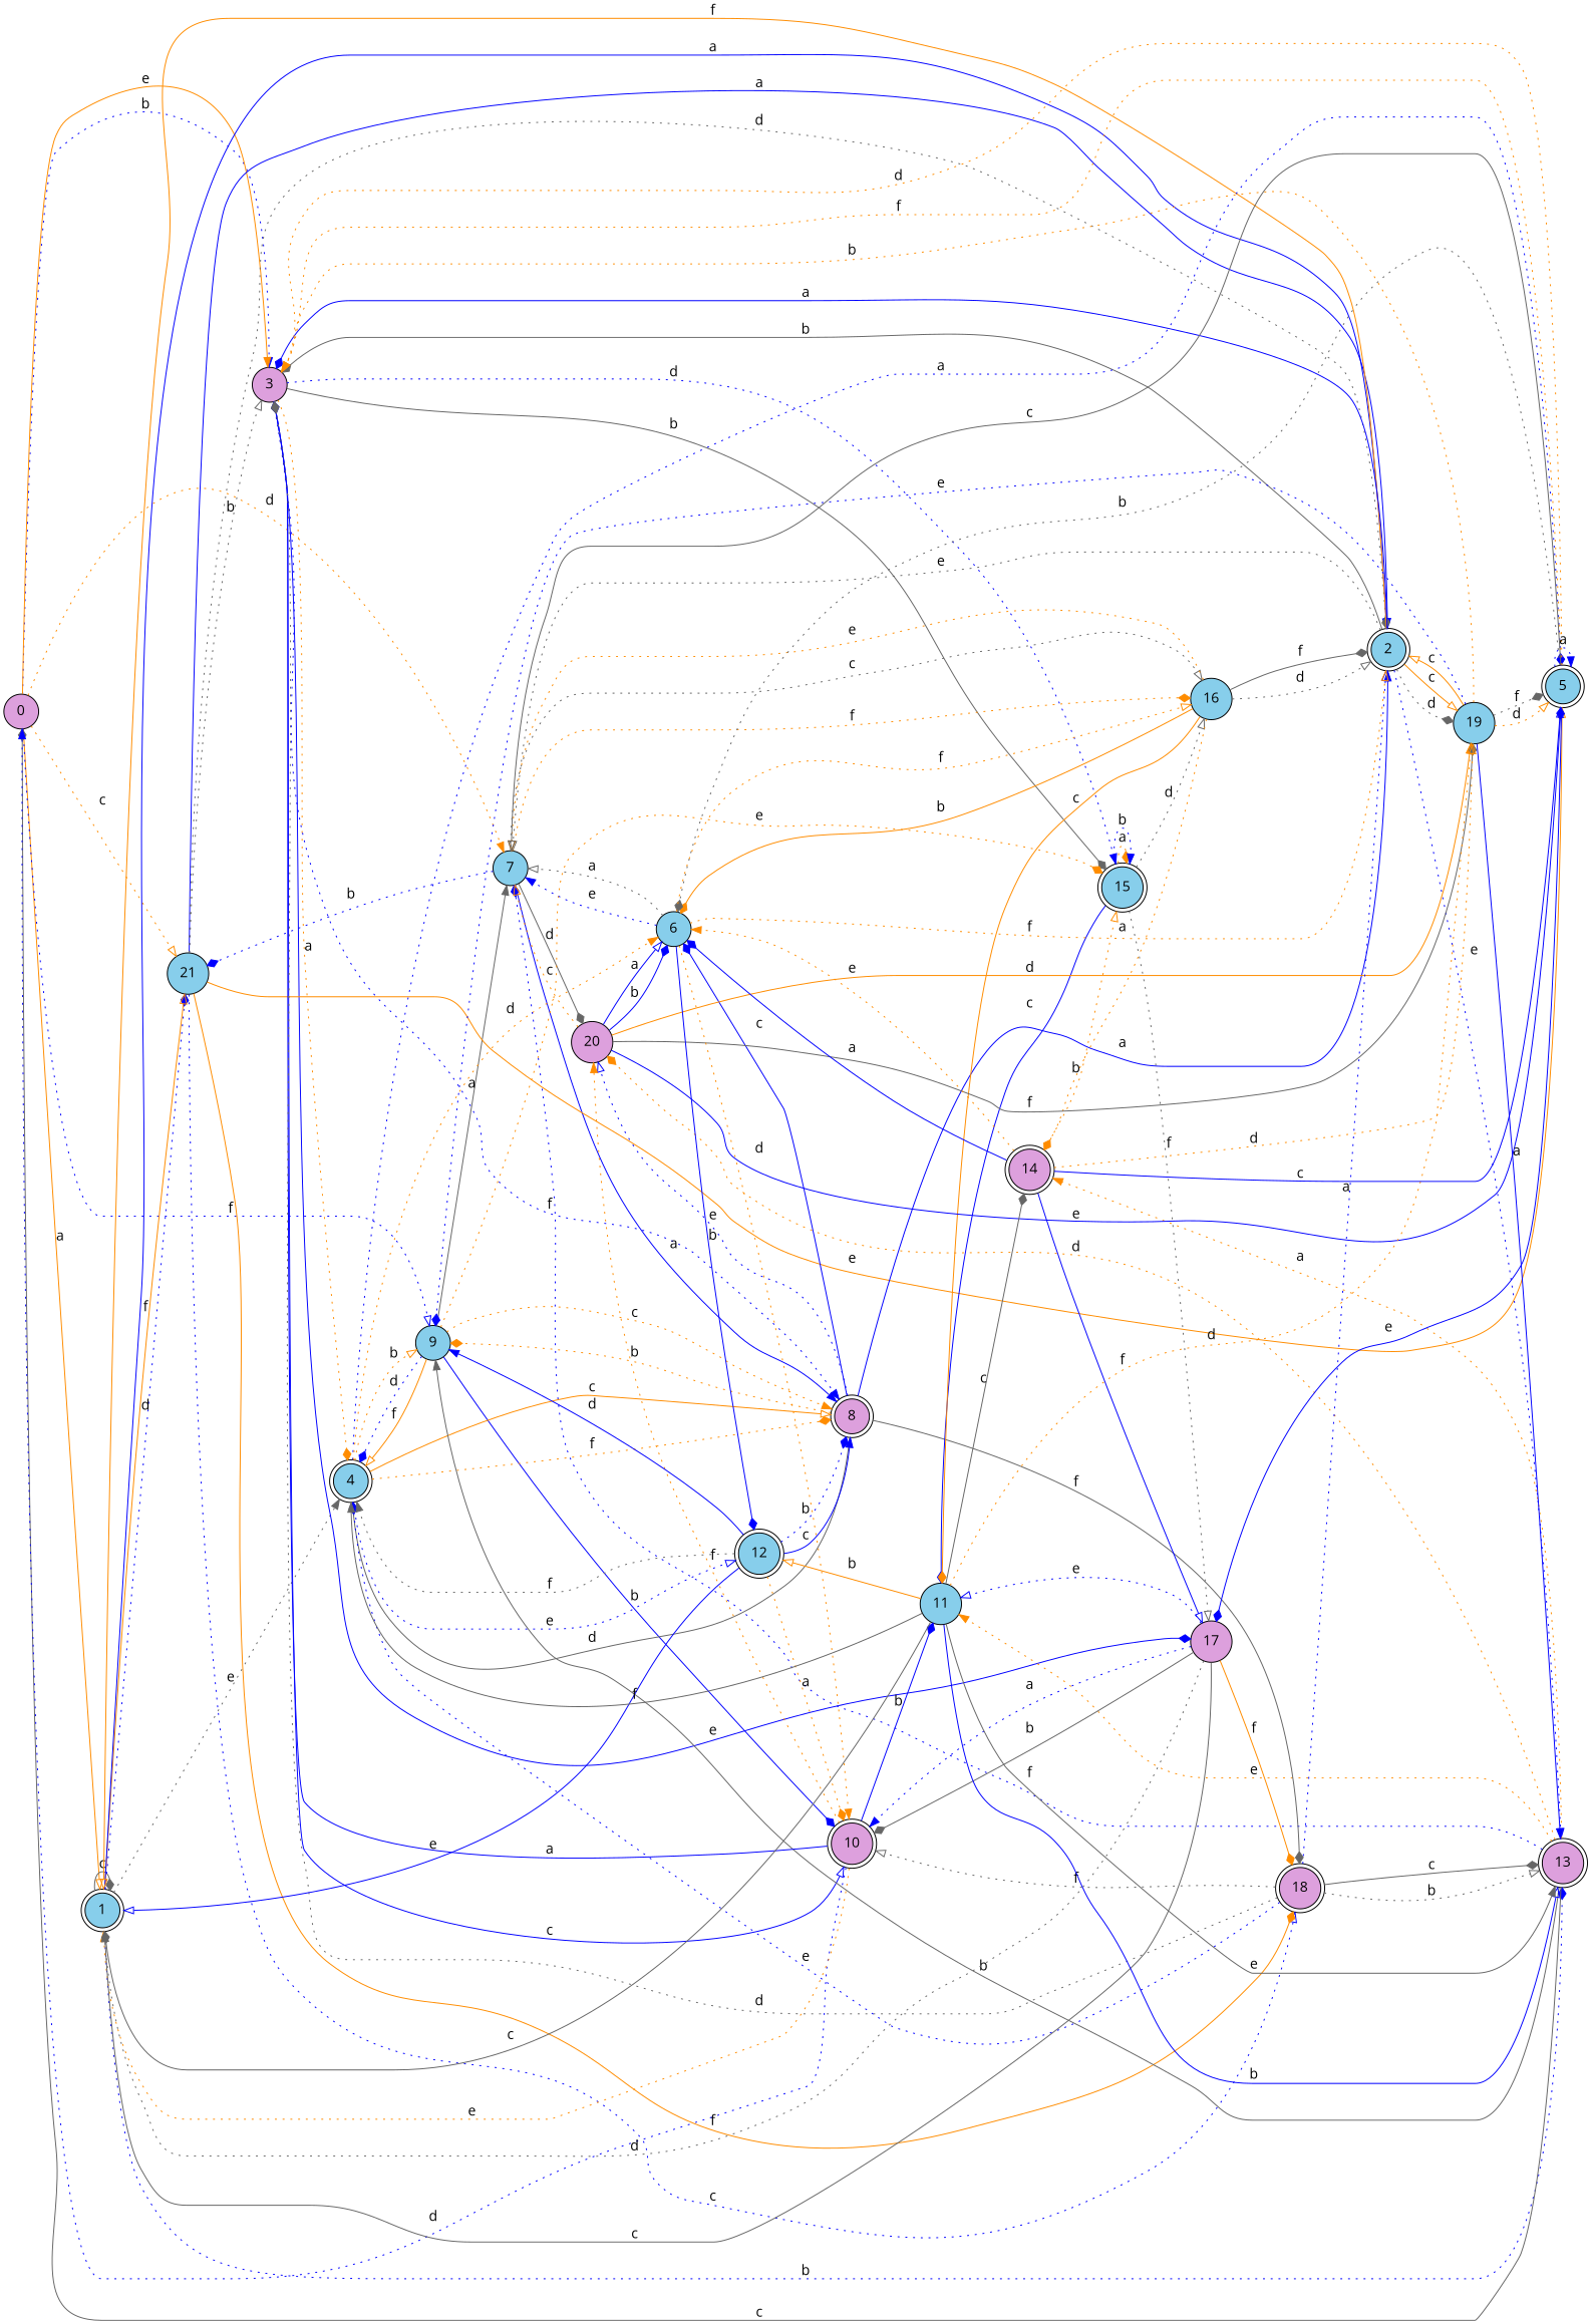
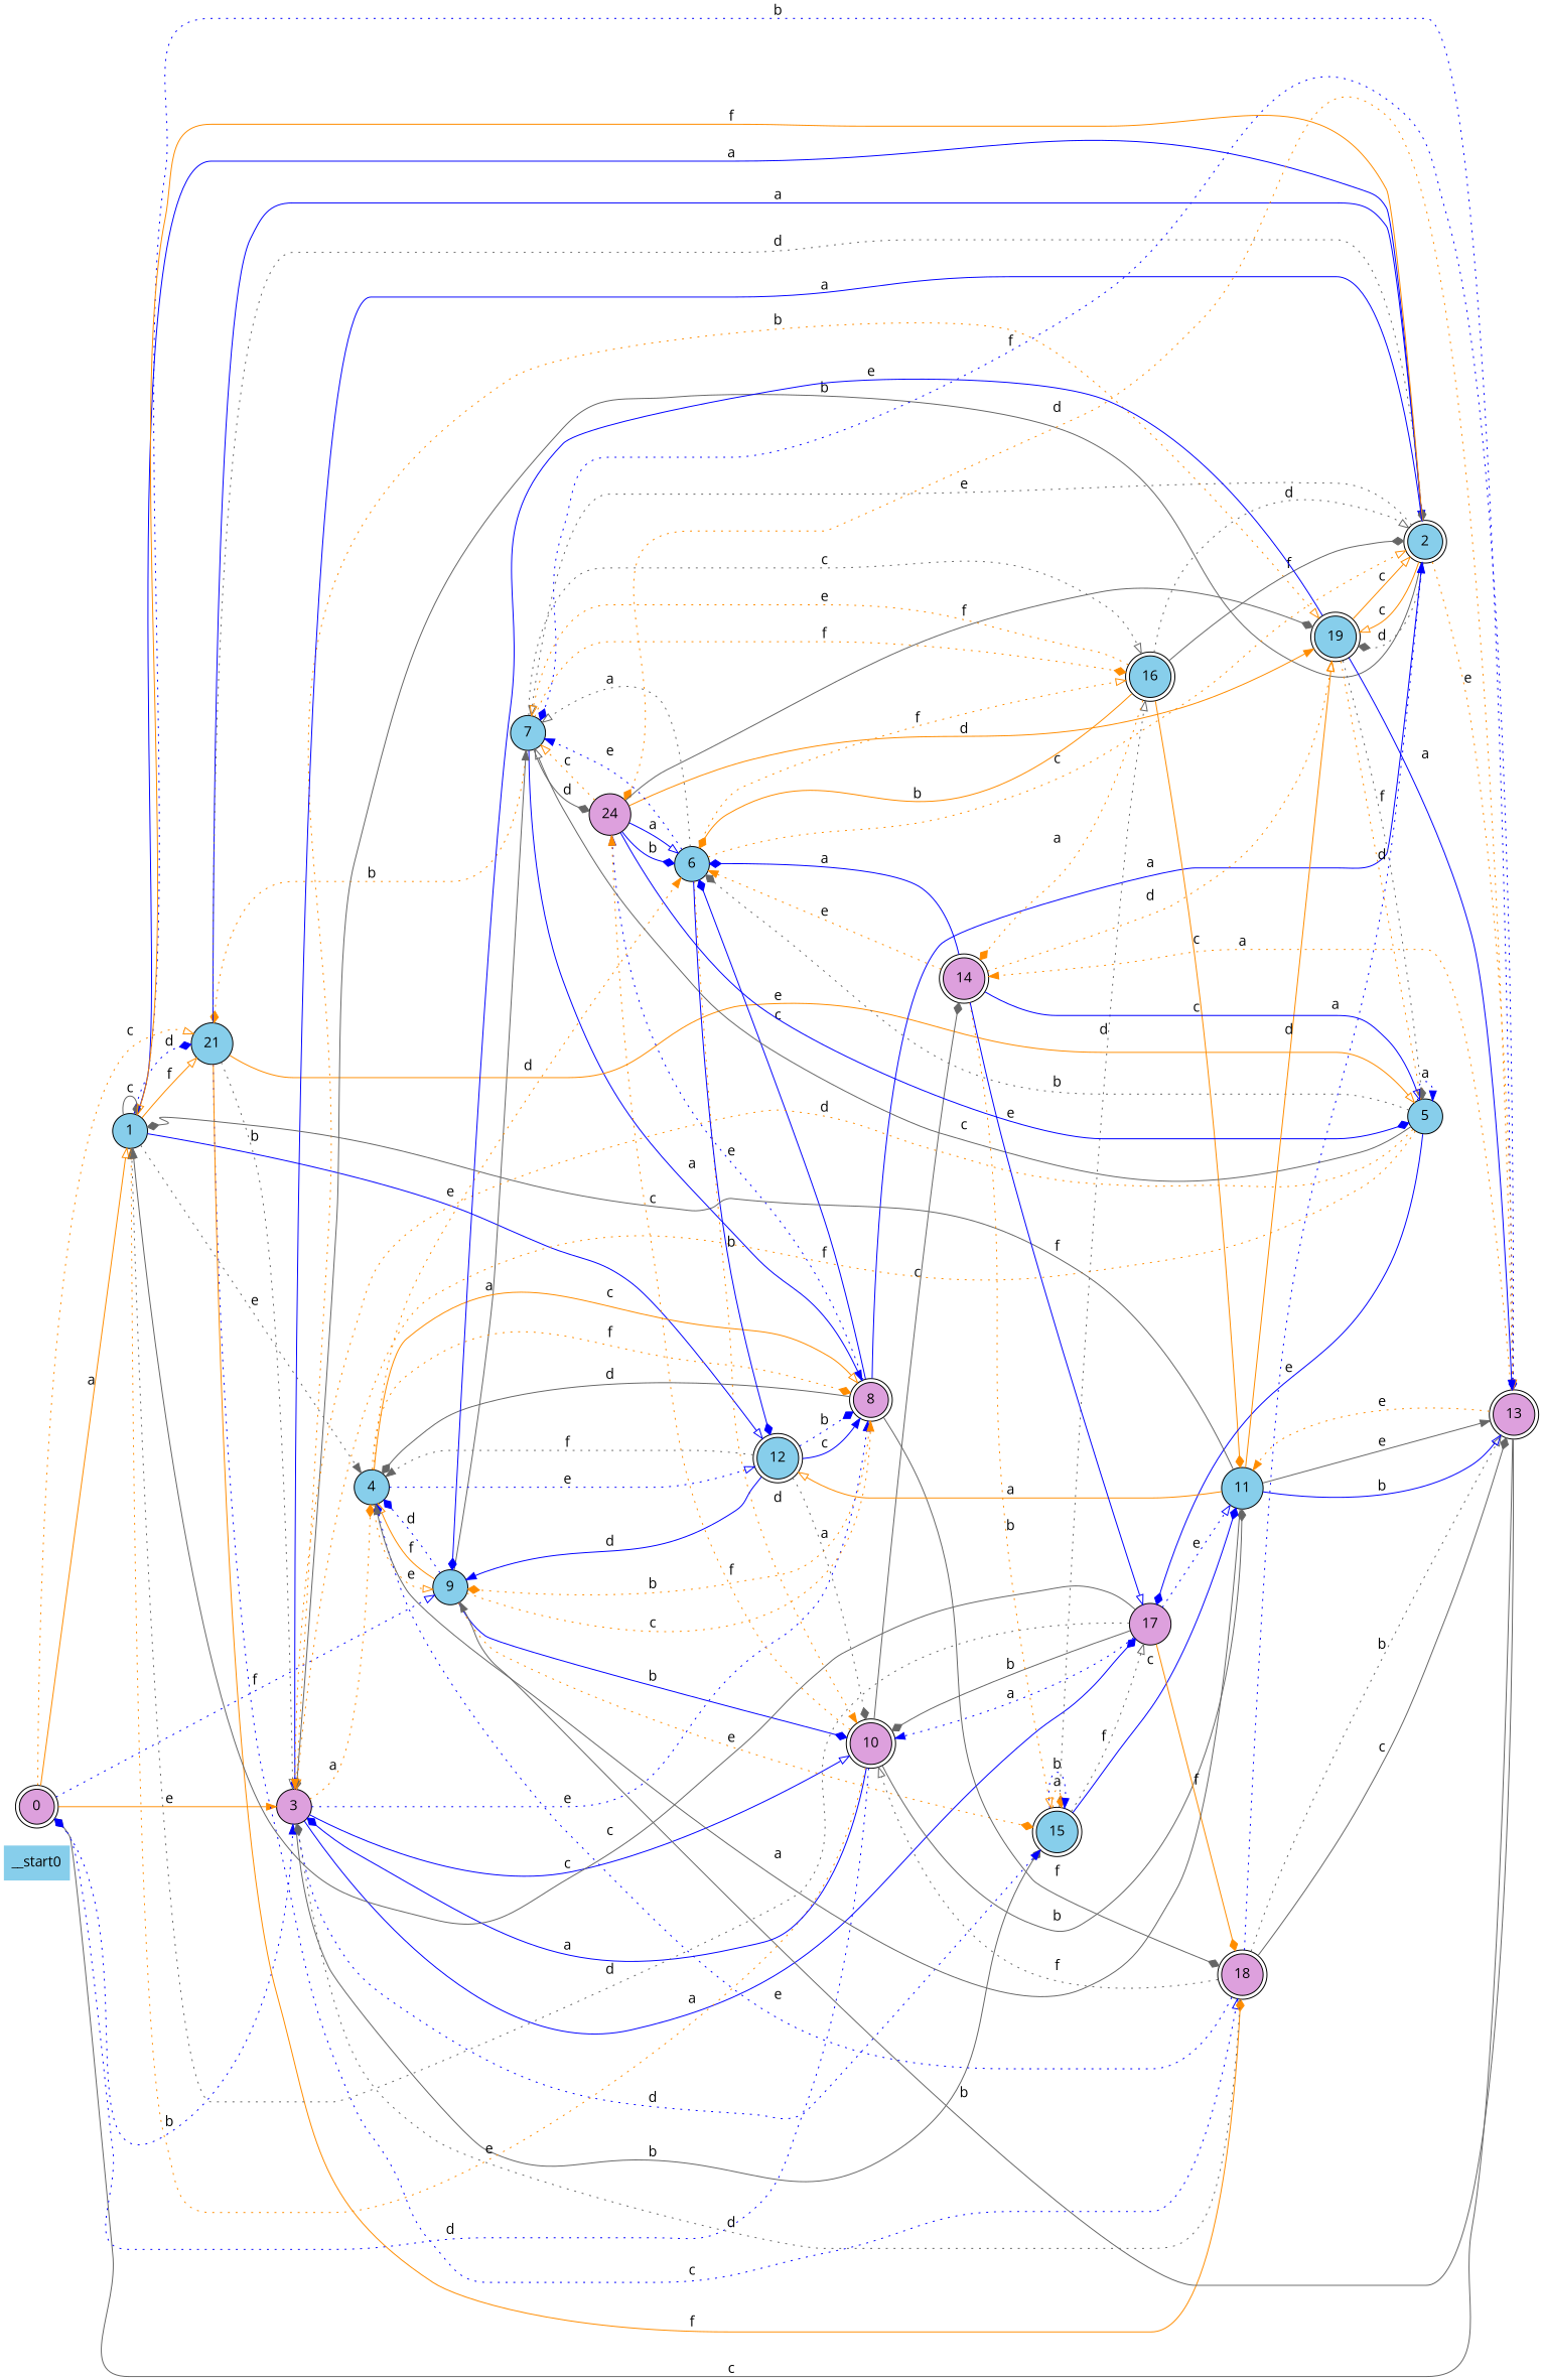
  digraph {
    fontname="Open Sans"
    rankdir=LR
    node [fillcolor=skyblue fontname="Open Sans" shape=circle style=filled color=black]
    edge [arrowhead=diamond color=blue fontname="Open Sans" style=dotted]
-   n2 [fillcolor=plum label=0]
-   n3 [label=1 shape=doublecircle]
+   __start0 [shape=none color=""]
+   n2 [fillcolor=plum label=0 shape=doublecircle]
+   n3 [label=1]
    n4 [fillcolor=plum label=3]
    n5 [label=7]
    n6 [label=9]
    n7 [label=21]
    n8 [label=2 shape=doublecircle style="rounded,filled"]
-   n9 [label=4 shape=doublecircle]
+   n9 [label=4]
    n10 [fillcolor=plum label=13 shape=doublecircle style="rounded,filled"]
    n11 [fillcolor=plum label=8 shape=doublecircle style="rounded,filled"]
    n12 [fillcolor=plum label=10 shape=doublecircle style="rounded,filled"]
    n13 [label=15 shape=doublecircle style="rounded,filled"]
    n14 [fillcolor=plum label=17]
-   n15 [label=16 style="rounded,filled"]
-   n16 [fillcolor=plum label=20]
-   n17 [label=5 shape=doublecircle]
+   n15 [label=16 shape=doublecircle style="rounded,filled"]
+   n16 [fillcolor=plum label=24]
+   n17 [label=5]
    n18 [fillcolor=plum label=18 shape=doublecircle style="rounded,filled"]
-   n19 [label=19]
+   n19 [label=19 shape=doublecircle]
    n20 [label=6]
    n21 [label=12 shape=doublecircle style="rounded,filled"]
    n22 [label=11]
    n23 [fillcolor=plum label=14 shape=doublecircle style="rounded,filled"]
    n2 -> n3 [arrowhead=onormal color=darkorange label=a style=solid]
    n2 -> n4 [arrowhead=normal label=b]
    n2 -> n4 [arrowhead=normal color=darkorange label=e style=solid]
-   n2 -> n5 [arrowhead=normal color=darkorange label=d]
    n2 -> n6 [arrowhead=onormal label=f]
    n2 -> n7 [arrowhead=onormal color=darkorange label=c]
    n3 -> n3 [color=gray40 label=c style=solid]
    n3 -> n7 [label=d]
    n3 -> n7 [arrowhead=onormal color=darkorange label=f style=solid]
    n3 -> n8 [arrowhead=normal label=a style=solid]
    n3 -> n9 [arrowhead=normal color=gray40 label=e]
    n3 -> n10 [label=b]
    n4 -> n9 [color=darkorange label=a]
-   n4 -> n11 [arrowhead=normal label=f]
+   n4 -> n11 [arrowhead=normal label=e]
    n4 -> n12 [arrowhead=onormal label=c style=solid]
    n4 -> n13 [color=gray40 label=b style=solid]
    n4 -> n13 [arrowhead=normal label=d]
-   n4 -> n14 [label=e style=solid]
-   n5 -> n7 [label=b]
+   n4 -> n14 [label=a style=solid]
+   n5 -> n7 [color=darkorange label=b]
    n5 -> n11 [arrowhead=normal label=a style=solid]
    n5 -> n15 [arrowhead=onormal color=gray40 label=c]
    n5 -> n15 [color=darkorange label=f]
    n5 -> n16 [color=gray40 label=d style=solid]
    n6 -> n5 [arrowhead=normal color=gray40 label=a style=solid]
    n6 -> n9 [label=d]
    n6 -> n9 [arrowhead=onormal color=darkorange label=f style=solid]
    n6 -> n11 [arrowhead=normal color=darkorange label=c]
    n6 -> n12 [label=b style=solid]
    n6 -> n13 [color=darkorange label=e]
    n7 -> n4 [arrowhead=onormal color=gray40 label=b]
    n7 -> n8 [arrowhead=normal label=a style=solid]
    n7 -> n8 [color=gray40 label=d]
    n7 -> n17 [arrowhead=onormal color=darkorange label=e style=solid]
    n7 -> n18 [arrowhead=onormal label=c]
    n7 -> n18 [color=darkorange label=f style=solid]
    n8 -> n3 [arrowhead=onormal color=darkorange label=f style=solid]
    n8 -> n4 [label=a style=solid]
    n8 -> n4 [color=gray40 label=b style=solid]
    n8 -> n5 [arrowhead=onormal color=gray40 label=e]
-   n8 -> n10 [arrowhead=onormal label=e]
+   n8 -> n10 [arrowhead=onormal color=darkorange label=e]
    n8 -> n19 [arrowhead=onormal color=darkorange label=c style=solid]
    n8 -> n19 [color=gray40 label=d]
-   n9 -> n6 [arrowhead=onormal color=darkorange label=b]
+   n9 -> n6 [arrowhead=onormal color=darkorange label=e]
    n9 -> n11 [arrowhead=onormal color=darkorange label=c style=solid]
    n9 -> n11 [color=darkorange label=f]
-   n9 -> n17 [label=a]
    n9 -> n20 [arrowhead=normal color=darkorange label=d]
    n9 -> n21 [arrowhead=onormal label=e]
    n10 -> n2 [color=gray40 label=c style=solid]
    n10 -> n5 [label=f]
    n10 -> n6 [arrowhead=normal color=gray40 label=b style=solid]
    n10 -> n16 [color=darkorange label=d]
    n10 -> n22 [arrowhead=normal color=darkorange label=e]
    n10 -> n23 [arrowhead=normal color=darkorange label=a]
    n11 -> n6 [color=darkorange label=b]
    n11 -> n8 [arrowhead=normal label=a style=solid]
    n11 -> n9 [color=gray40 label=d style=solid]
    n11 -> n16 [arrowhead=onormal label=e]
    n11 -> n18 [color=gray40 label=f style=solid]
    n11 -> n20 [label=c style=solid]
-   n12 -> n2 [arrowhead=normal label=d]
+   n12 -> n2 [label=d]
    n12 -> n3 [arrowhead=normal color=darkorange label=e]
    n12 -> n4 [label=a style=solid]
    n12 -> n16 [arrowhead=normal color=darkorange label=f]
-   n12 -> n22 [label=b style=solid]
-   n22 -> n23 [color=gray40 label=c style=solid]
+   n12 -> n22 [color=gray40 label=b style=solid]
+   n12 -> n23 [color=gray40 label=c style=solid]
    n13 -> n13 [color=darkorange label=a]
    n13 -> n13 [arrowhead=normal label=b]
    n13 -> n14 [arrowhead=onormal color=gray40 label=f]
    n13 -> n15 [arrowhead=onormal color=gray40 label=d]
    n13 -> n22 [label=c style=solid]
    n14 -> n3 [arrowhead=normal color=gray40 label=c style=solid]
    n14 -> n3 [arrowhead=onormal color=gray40 label=d]
    n14 -> n12 [arrowhead=normal label=a]
    n14 -> n12 [color=gray40 label=b style=solid]
    n14 -> n18 [color=darkorange label=f style=solid]
    n14 -> n22 [arrowhead=onormal label=e]
    n15 -> n5 [arrowhead=onormal color=darkorange label=e]
    n15 -> n8 [arrowhead=onormal color=gray40 label=d]
    n15 -> n8 [color=gray40 label=f style=solid]
    n15 -> n20 [color=darkorange label=b style=solid]
    n15 -> n22 [color=darkorange label=c style=solid]
    n15 -> n23 [color=darkorange label=a]
    n16 -> n5 [arrowhead=onormal color=darkorange label=c]
    n16 -> n17 [label=e style=solid]
    n16 -> n19 [arrowhead=normal color=darkorange label=d style=solid]
    n16 -> n19 [color=gray40 label=f style=solid]
    n16 -> n20 [arrowhead=onormal label=a style=solid]
    n16 -> n20 [label=b style=solid]
    n17 -> n4 [arrowhead=normal color=darkorange label=d]
    n17 -> n4 [arrowhead=onormal color=darkorange label=f]
    n17 -> n5 [arrowhead=onormal color=gray40 label=c style=solid]
    n17 -> n14 [label=e style=solid]
    n17 -> n17 [arrowhead=normal label=a]
    n17 -> n20 [color=gray40 label=b]
    n18 -> n4 [color=gray40 label=d]
    n18 -> n8 [arrowhead=onormal label=a]
    n18 -> n9 [label=e]
    n18 -> n10 [arrowhead=onormal color=gray40 label=b]
    n18 -> n10 [color=gray40 label=c style=solid]
    n18 -> n12 [arrowhead=onormal color=gray40 label=f]
-   n19 -> n4 [arrowhead=onormal color=darkorange label=b]
-   n19 -> n6 [label=e]
+   n4 -> n19 [arrowhead=onormal color=darkorange label=b]
+   n19 -> n6 [label=e style=solid]
    n19 -> n8 [arrowhead=onormal color=darkorange label=c style=solid]
    n19 -> n10 [arrowhead=normal label=a style=solid]
    n19 -> n17 [arrowhead=onormal color=darkorange label=d]
    n19 -> n17 [color=gray40 label=f]
    n20 -> n5 [arrowhead=onormal color=gray40 label=a]
    n20 -> n5 [arrowhead=normal label=e]
-   n20 -> n8 [arrowhead=onormal color=darkorange label=f]
+   n20 -> n8 [arrowhead=onormal color=darkorange label=c]
    n20 -> n12 [arrowhead=normal color=darkorange label=d]
    n20 -> n15 [arrowhead=onormal color=darkorange label=f]
    n20 -> n21 [label=b style=solid]
-   n21 -> n3 [arrowhead=onormal label=e style=solid]
+   n3 -> n21 [arrowhead=onormal label=e style=solid]
    n21 -> n6 [arrowhead=normal label=d style=solid]
    n21 -> n9 [arrowhead=normal color=gray40 label=f]
    n21 -> n11 [label=b]
    n21 -> n11 [arrowhead=normal label=c style=solid]
-   n21 -> n12 [color=darkorange label=a]
+   n21 -> n12 [color=gray40 label=a]
    n22 -> n3 [color=gray40 label=c style=solid]
-   n22 -> n9 [arrowhead=normal color=gray40 label=f style=solid]
+   n22 -> n9 [arrowhead=normal color=gray40 label=a style=solid]
    n22 -> n10 [arrowhead=onormal label=b style=solid]
    n22 -> n10 [arrowhead=normal color=gray40 label=e style=solid]
-   n22 -> n19 [arrowhead=onormal color=darkorange label=d]
-   n22 -> n21 [arrowhead=onormal color=darkorange label=b style=solid]
+   n22 -> n19 [arrowhead=onormal color=darkorange label=d style=solid]
+   n22 -> n21 [arrowhead=onormal color=darkorange label=a style=solid]
    n23 -> n13 [arrowhead=onormal color=darkorange label=b]
    n23 -> n14 [arrowhead=onormal label=f style=solid]
    n23 -> n17 [arrowhead=onormal label=c style=solid]
    n23 -> n19 [arrowhead=onormal color=darkorange label=d]
    n23 -> n20 [label=a style=solid]
    n23 -> n20 [arrowhead=normal color=darkorange label=e]
  }
